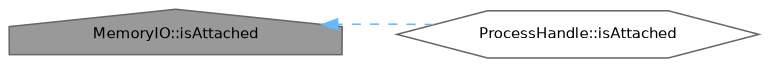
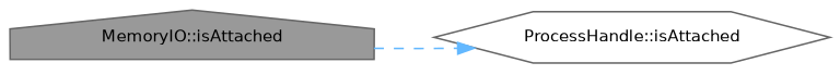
  digraph {
    rankdir=LR
    node [fontname=Helvetica fontsize=10 style=filled]
    n1 [color=gray40 fillcolor=grey60 fontcolor=black height=0.2 label="MemoryIO::isAttached" shape=house width=0.4]
    n2 [color=grey40 fillcolor=white height=0.2 label="ProcessHandle::isAttached" shape=hexagon width=0.4]
-   n2 -> n1 [color=steelblue1 fontname=Helvetica fontsize=10 labelfontname=Helvetica labelfontsize=10 style=dashed]
+   n1 -> n2 [color=steelblue1 fontname=Helvetica fontsize=10 labelfontname=Helvetica labelfontsize=10 style=dashed]
  }
